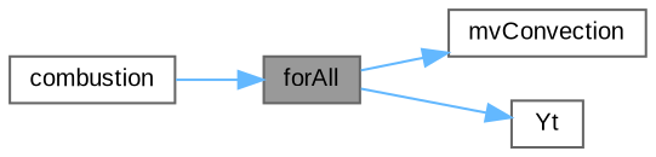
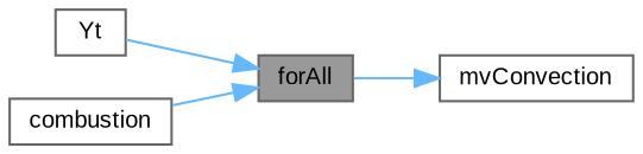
  digraph {
    fontname="Liberation Sans"
    rankdir=LR
    node [color=grey40 fillcolor=white fontname="Liberation Sans" fontsize=10 shape=box style=filled]
    edge [color=steelblue1 fontname="Liberation Sans" fontsize=10 labelfontname=Helvetica labelfontsize=10 style=solid]
    n1 [color=gray40 fillcolor=grey60 fontcolor=black height=0.2 label=forAll width=0.4]
    n2 [height=0.2 label=mvConvection width=0.4]
    n3 [height=0.2 label=Yt width=0.4]
    n4 [height=0.2 label=combustion width=0.4]
    n1 -> n2
-   n1 -> n3
+   n3 -> n1
    n4 -> n1
  }
